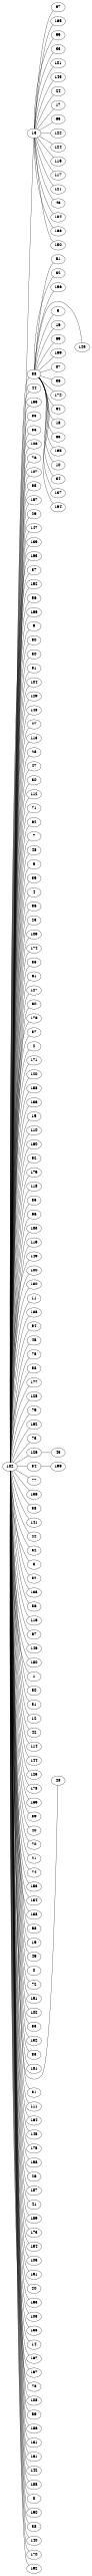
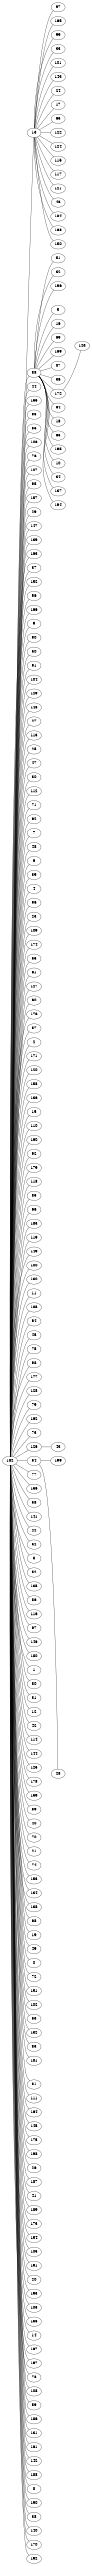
  graph {
    rankdir=LR
    182
    13
    88
    44
    155
    93
    35
    106
    76
    107
    95
    157
    29
    147
    139
    163
    37
    152
    56
    166
    9
    90
    50
    91
    104
    129
    148
    27
    113
    25
    47
    30
    112
    71
    62
    7
    48
    6
    39
    4
    96
    23
    109
    174
    55
    61
    127
    60
    176
    57
    2
    171
    120
    158
    136
    15
    110
    160
    92
    179
    118
    85
    66
    183
    119
    149
    100
    130
    11
    185
    94
    45
    75
    98
    177
    128
    79
    162
    73
    54
    126
    77
    156
    58
    141
    22
    52
    3
    82
    135
    86
    116
    67
    146
    180
    1
    80
    31
    12
    42
    114
    144
    125
    178
    159
    89
    40
    70
    21
    74
    153
    134
    138
    68
    19
    49
    0
    72
    151
    102
    53
    132
    83
    181
    28
    81
    111
    164
    145
    175
    198
    26
    187
    41
    189
    173
    154
    105
    191
    20
    193
    103
    133
    14
    167
    197
    78
    108
    59
    186
    131
    161
    142
    188
    8
    190
    38
    140
    170
    192
    101
    143
    24
    17
    65
    122
    124
    115
    117
    121
    46
    184
    168
    150
    97
    165
    99
    33
    196
    123
    5
    16
    69
    169
    87
    36
    172
    64
    18
    63
    195
    10
    34
    137
    194
    51
    32
    199
    43
    182 -- 13
    182 -- 88
    182 -- 44
    182 -- 155
    182 -- 93
    182 -- 35
    182 -- 106
    182 -- 76
    182 -- 107
    182 -- 95
    182 -- 157
    182 -- 29
    182 -- 147
    182 -- 139
    182 -- 163
    182 -- 37
    182 -- 152
    182 -- 56
    182 -- 166
    182 -- 9
    182 -- 90
    182 -- 50
    182 -- 91
    182 -- 104
    182 -- 129
    182 -- 148
    182 -- 27
    182 -- 113
    182 -- 25
    182 -- 47
    182 -- 30
    182 -- 112
    182 -- 71
    182 -- 62
    182 -- 7
    182 -- 48
    182 -- 6
    182 -- 39
    182 -- 4
    182 -- 96
    182 -- 23
    182 -- 109
    182 -- 174
    182 -- 55
    182 -- 61
    182 -- 127
    182 -- 60
    182 -- 176
    182 -- 57
    182 -- 2
    182 -- 171
    182 -- 120
    182 -- 158
    182 -- 136
    182 -- 15
    182 -- 110
    182 -- 160
    182 -- 92
    182 -- 179
    182 -- 118
    182 -- 85
    182 -- 66
    182 -- 183
    182 -- 119
    182 -- 149
    182 -- 100
    182 -- 130
    182 -- 11
    182 -- 185
    182 -- 94
    182 -- 45
    182 -- 75
    182 -- 98
    182 -- 177
    182 -- 128
    182 -- 79
    182 -- 162
    182 -- 73
    182 -- 54
    182 -- 126
    182 -- 77
    182 -- 156
    182 -- 58
    182 -- 141
    182 -- 22
    182 -- 52
    182 -- 3
    182 -- 82
    182 -- 135
    182 -- 86
    182 -- 116
    182 -- 67
    182 -- 146
    182 -- 180
    182 -- 1
    182 -- 80
    182 -- 31
    182 -- 12
    182 -- 42
    182 -- 114
    182 -- 144
    182 -- 125
    182 -- 178
    182 -- 159
    182 -- 89
    182 -- 40
    182 -- 70
    182 -- 21
    182 -- 74
    182 -- 153
    182 -- 134
    182 -- 138
    182 -- 68
    182 -- 19
    182 -- 49
    182 -- 0
    182 -- 72
    182 -- 151
    182 -- 102
    182 -- 53
    182 -- 132
    182 -- 83
    182 -- 181
-   182 -- 28
+   54 -- 28
    182 -- 81
    182 -- 111
    182 -- 164
    182 -- 145
    182 -- 175
    182 -- 198
    182 -- 26
    182 -- 187
    182 -- 41
    182 -- 189
    182 -- 173
    182 -- 154
    182 -- 105
    182 -- 191
    182 -- 20
    182 -- 193
    182 -- 103
    182 -- 133
    182 -- 14
    182 -- 167
    182 -- 197
    182 -- 78
    182 -- 108
    182 -- 59
    182 -- 186
    182 -- 131
    182 -- 161
    182 -- 142
    182 -- 188
    182 -- 8
    182 -- 190
    182 -- 38
    182 -- 140
    182 -- 170
    182 -- 192
    13 -- 101
    13 -- 143
    13 -- 24
    13 -- 17
    13 -- 65
    13 -- 122
    13 -- 124
    13 -- 115
    13 -- 117
    13 -- 121
    13 -- 46
    13 -- 184
    13 -- 168
    13 -- 150
    13 -- 97
    13 -- 165
    13 -- 99
    13 -- 33
    88 -- 196
-   88 -- 123
+   172 -- 123
    88 -- 5
    88 -- 16
    88 -- 69
    88 -- 169
    88 -- 87
    88 -- 36
    88 -- 172
    88 -- 64
    88 -- 18
    88 -- 63
    88 -- 195
    88 -- 10
    88 -- 34
    88 -- 137
    88 -- 194
    88 -- 51
    88 -- 32
    54 -- 199
    126 -- 43
  }
